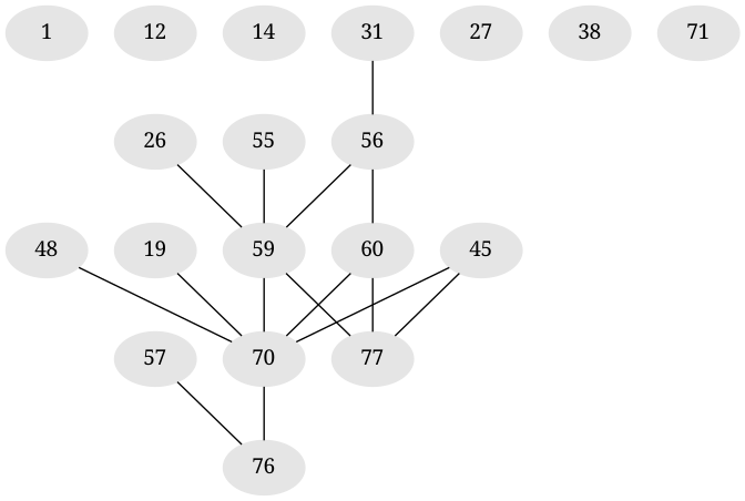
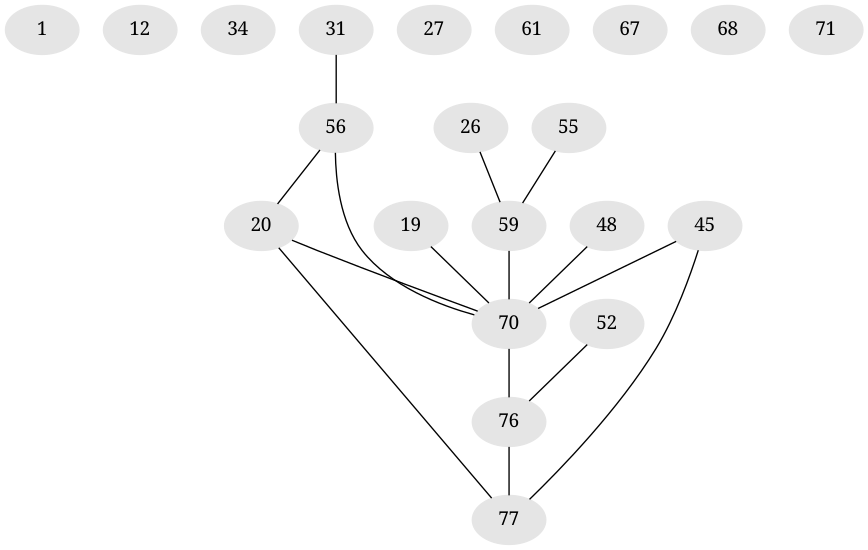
  graph {
    fontname="Noto Serif"
    node [color=gray90 fontname="Noto Serif" style=filled]
    edge [fontname="Noto Serif"]
    1
    12
-   14
+   14 [label=34]
    70 [super="+64+44+58+41+49+65+69"]
    76 [super="+25+22+50+74"]
    19
    59 [super="+54+51"]
    26
    27
    56 [super="+28+52"]
-   60 [super="+13"]
+   60 [super="+13" label=20]
    31
    77 [super="+46+66"]
    45 [super="+40"]
    48 [super="+39"]
    55 [super="+24"]
-   57 [super="+4"]
-   68 [label=38]
+   57 [super="+4" label=52]
+   61
+   67
+   68
    71 [super="+11"]
    70 -- 76 [weight=5]
-   59 -- 77 [weight=5]
+   76 -- 77 [weight=5]
    19 -- 70
    59 -- 70 [weight=5]
    26 -- 59
-   56 -- 59 [weight=2]
+   56 -- 70 [weight=2]
    56 -- 60
    60 -- 70
    60 -- 77
    31 -- 56
    45 -- 70
    45 -- 77 [weight=3]
    48 -- 70 [weight=2]
    55 -- 59
    57 -- 76
  }
